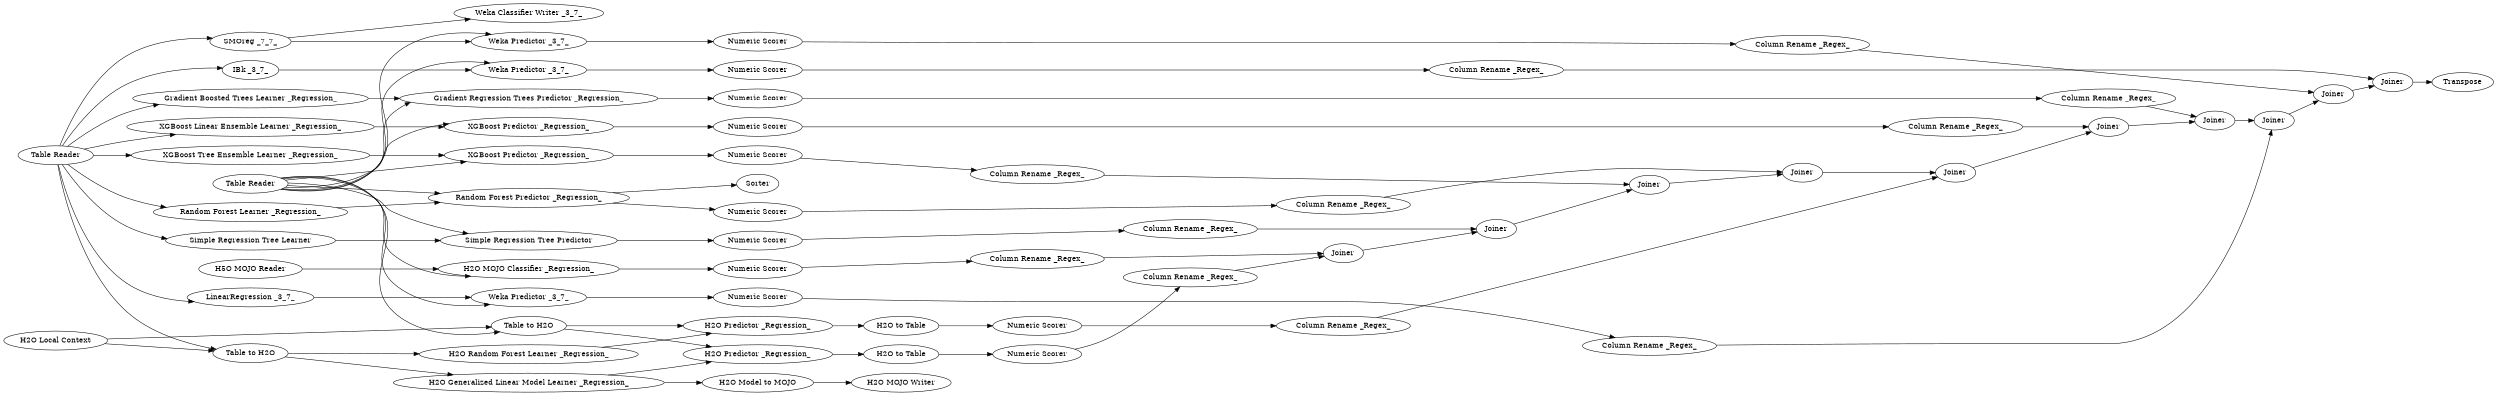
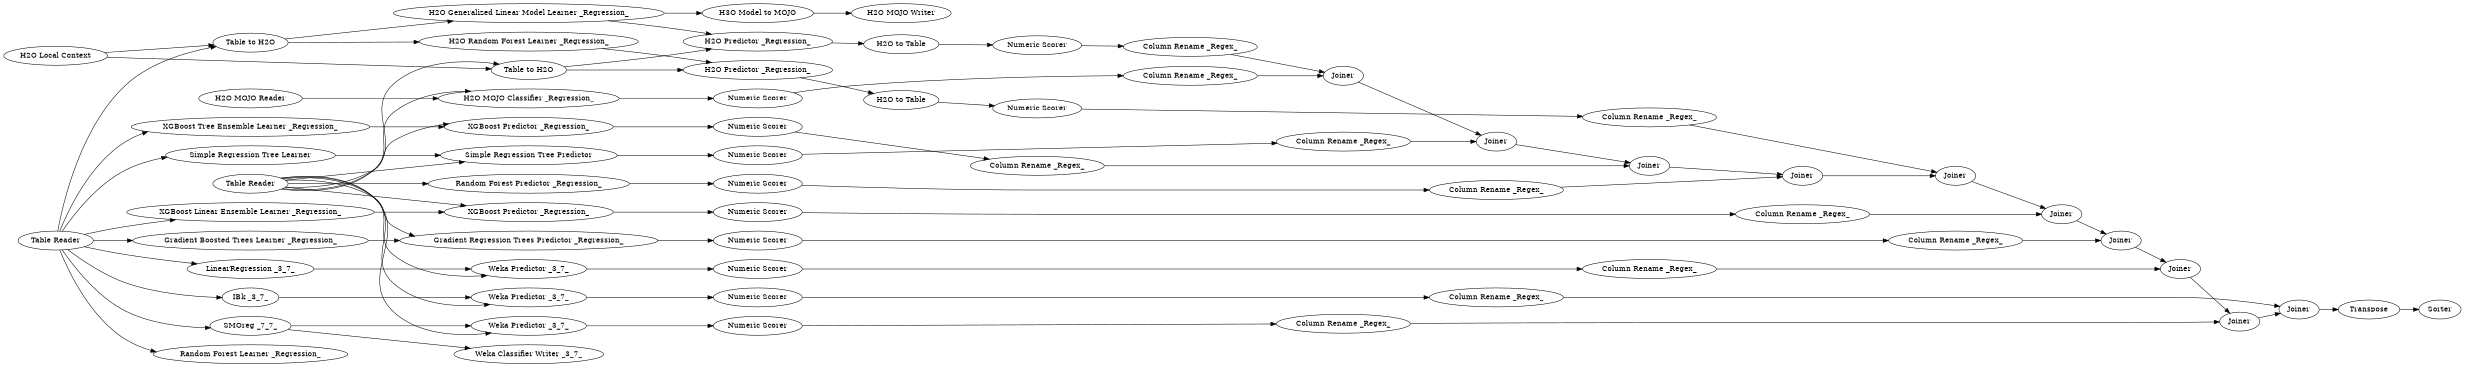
  digraph {
    rankdir=LR
    n1 [label=Sorter]
    n2 [label="H2O Predictor _Regression_"]
    n3 [label="H2O to Table"]
    n4 [label="Numeric Scorer"]
    n5 [label=Joiner]
    n6 [label=Joiner]
    n7 [label=Transpose]
    n8 [label="Weka Predictor _3_7_"]
    n9 [label="Numeric Scorer"]
    n10 [label="Column Rename _Regex_"]
    n11 [label="IBk _3_7_"]
    n12 [label="Weka Predictor _3_7_"]
    n13 [label="Numeric Scorer"]
    n14 [label="Weka Classifier Writer _3_7_"]
    n15 [label="Weka Predictor _3_7_"]
    n16 [label="Numeric Scorer"]
    n17 [label="Column Rename _Regex_"]
    n18 [label="XGBoost Predictor _Regression_"]
    n19 [label="Numeric Scorer"]
    n20 [label="Column Rename _Regex_"]
    n21 [label=Joiner]
    n22 [label=Joiner]
    n23 [label=Joiner]
    n24 [label="Column Rename _Regex_"]
    n25 [label=Joiner]
    n26 [label="Column Rename _Regex_"]
    n27 [label=Joiner]
    n28 [label="Table to H2O"]
    n29 [label="H2O Predictor _Regression_"]
    n30 [label="H2O to Table"]
    n31 [label="LinearRegression _3_7_"]
-   n32 [label="H2O Model to MOJO"]
+   n32 [label="H3O Model to MOJO"]
    n33 [label="H2O MOJO Writer"]
    n34 [label=Joiner]
-   n35 [label="H5O MOJO Reader"]
+   n35 [label="H2O MOJO Reader"]
    n36 [label="H2O MOJO Classifier _Regression_"]
    n37 [label="Numeric Scorer"]
    n38 [label="Gradient Boosted Trees Learner _Regression_"]
    n39 [label="Gradient Regression Trees Predictor _Regression_"]
    n40 [label="Numeric Scorer"]
    n41 [label="Simple Regression Tree Learner"]
    n42 [label="Simple Regression Tree Predictor"]
    n43 [label="Numeric Scorer"]
    n44 [label="SMOreg _7_7_"]
    n45 [label="Table to H2O"]
    n46 [label="H2O Random Forest Learner _Regression_"]
    n47 [label="H2O Generalized Linear Model Learner _Regression_"]
    n48 [label="Numeric Scorer"]
    n49 [label="XGBoost Tree Ensemble Learner _Regression_"]
    n50 [label="XGBoost Predictor _Regression_"]
    n51 [label="Numeric Scorer"]
    n52 [label="Column Rename _Regex_"]
    n53 [label="Column Rename _Regex_"]
    n54 [label=Joiner]
    n55 [label=Joiner]
    n56 [label="Random Forest Learner _Regression_"]
    n57 [label="Random Forest Predictor _Regression_"]
    n58 [label="Numeric Scorer"]
    n59 [label="Column Rename _Regex_"]
    n60 [label="Column Rename _Regex_"]
    n61 [label="Table Reader"]
    n62 [label="Table Reader"]
    n63 [label="XGBoost Linear Ensemble Learner _Regression_"]
    n64 [label="Column Rename _Regex_"]
    n65 [label="Column Rename _Regex_"]
    n66 [label="H2O Local Context"]
    n2 -> n3
    n3 -> n4
    n4 -> n24
    n5 -> n6
    n6 -> n7
-   n57 -> n1
+   n7 -> n1
    n8 -> n9
    n9 -> n10
    n10 -> n5
    n11 -> n12
    n12 -> n13
    n13 -> n26
    n15 -> n16
    n16 -> n17
    n17 -> n27
    n18 -> n19
    n19 -> n20
    n20 -> n25
    n21 -> n22
    n22 -> n23
    n23 -> n25
    n24 -> n23
    n25 -> n34
    n26 -> n6
    n27 -> n5
    n28 -> n2
    n28 -> n29
    n29 -> n30
    n30 -> n48
    n31 -> n15
    n32 -> n33
    n34 -> n27
    n35 -> n36
    n36 -> n37
    n37 -> n65
    n38 -> n39
    n39 -> n40
    n40 -> n59
    n41 -> n42
    n42 -> n43
    n43 -> n60
    n44 -> n8
    n44 -> n14
    n45 -> n46
    n45 -> n47
    n46 -> n2
    n47 -> n29
    n47 -> n32
    n48 -> n53
    n49 -> n50
    n50 -> n51
    n51 -> n52
    n52 -> n21
    n53 -> n54
    n54 -> n55
    n55 -> n21
-   n56 -> n57
    n57 -> n58
    n58 -> n64
    n59 -> n34
    n60 -> n55
    n61 -> n8
    n61 -> n12
    n61 -> n15
    n61 -> n18
    n61 -> n28
    n61 -> n36
    n61 -> n39
    n61 -> n42
    n61 -> n50
    n61 -> n57
    n62 -> n11
    n62 -> n31
    n62 -> n38
    n62 -> n41
    n62 -> n44
    n62 -> n45
    n62 -> n49
    n62 -> n56
    n62 -> n63
    n63 -> n18
    n64 -> n22
    n65 -> n54
    n66 -> n28
    n66 -> n45
  }
